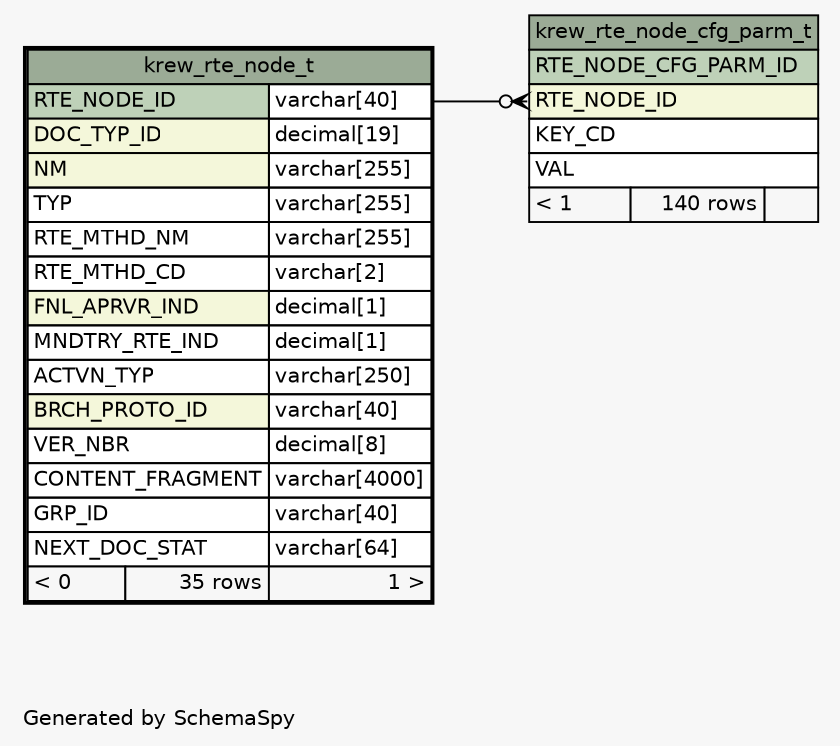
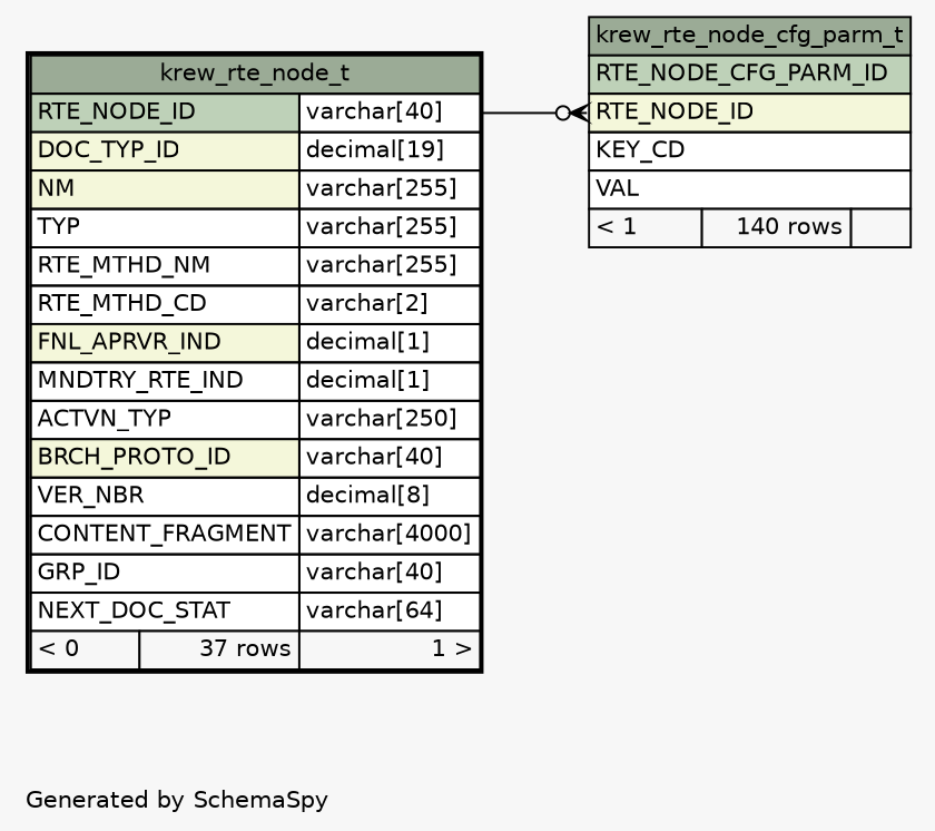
  digraph {
    bgcolor="#f7f7f7"
    fontname=Helvetica
    fontsize=11
    label="\nGenerated by SchemaSpy"
    labeljust=l
    nodesep=0.18
    rankdir=RL
    ranksep=0.46
    node [fontname=Helvetica fontsize=11 shape=plaintext]
    n1 [label=<     <TABLE BORDER="0" CELLBORDER="1" CELLSPACING="0" BGCOLOR="#ffffff">       <TR><TD COLSPAN="3" BGCOLOR="#9bab96" ALIGN="CENTER">krew_rte_node_cfg_parm_t</TD></TR>       <TR><TD PORT="RTE_NODE_CFG_PARM_ID" COLSPAN="3" BGCOLOR="#bed1b8" ALIGN="LEFT">RTE_NODE_CFG_PARM_ID</TD></TR>       <TR><TD PORT="RTE_NODE_ID" COLSPAN="3" BGCOLOR="#f4f7da" ALIGN="LEFT">RTE_NODE_ID</TD></TR>       <TR><TD PORT="KEY_CD" COLSPAN="3" ALIGN="LEFT">KEY_CD</TD></TR>       <TR><TD PORT="VAL" COLSPAN="3" ALIGN="LEFT">VAL</TD></TR>       <TR><TD ALIGN="LEFT" BGCOLOR="#f7f7f7">&lt; 1</TD><TD ALIGN="RIGHT" BGCOLOR="#f7f7f7">140 rows</TD><TD ALIGN="RIGHT" BGCOLOR="#f7f7f7">  </TD></TR>     </TABLE>>]
-   n2 [label=<     <TABLE BORDER="2" CELLBORDER="1" CELLSPACING="0" BGCOLOR="#ffffff">       <TR><TD COLSPAN="3" BGCOLOR="#9bab96" ALIGN="CENTER">krew_rte_node_t</TD></TR>       <TR><TD PORT="RTE_NODE_ID" COLSPAN="2" BGCOLOR="#bed1b8" ALIGN="LEFT">RTE_NODE_ID</TD><TD PORT="RTE_NODE_ID.type" ALIGN="LEFT">varchar[40]</TD></TR>       <TR><TD PORT="DOC_TYP_ID" COLSPAN="2" BGCOLOR="#f4f7da" ALIGN="LEFT">DOC_TYP_ID</TD><TD PORT="DOC_TYP_ID.type" ALIGN="LEFT">decimal[19]</TD></TR>       <TR><TD PORT="NM" COLSPAN="2" BGCOLOR="#f4f7da" ALIGN="LEFT">NM</TD><TD PORT="NM.type" ALIGN="LEFT">varchar[255]</TD></TR>       <TR><TD PORT="TYP" COLSPAN="2" ALIGN="LEFT">TYP</TD><TD PORT="TYP.type" ALIGN="LEFT">varchar[255]</TD></TR>       <TR><TD PORT="RTE_MTHD_NM" COLSPAN="2" ALIGN="LEFT">RTE_MTHD_NM</TD><TD PORT="RTE_MTHD_NM.type" ALIGN="LEFT">varchar[255]</TD></TR>       <TR><TD PORT="RTE_MTHD_CD" COLSPAN="2" ALIGN="LEFT">RTE_MTHD_CD</TD><TD PORT="RTE_MTHD_CD.type" ALIGN="LEFT">varchar[2]</TD></TR>       <TR><TD PORT="FNL_APRVR_IND" COLSPAN="2" BGCOLOR="#f4f7da" ALIGN="LEFT">FNL_APRVR_IND</TD><TD PORT="FNL_APRVR_IND.type" ALIGN="LEFT">decimal[1]</TD></TR>       <TR><TD PORT="MNDTRY_RTE_IND" COLSPAN="2" ALIGN="LEFT">MNDTRY_RTE_IND</TD><TD PORT="MNDTRY_RTE_IND.type" ALIGN="LEFT">decimal[1]</TD></TR>       <TR><TD PORT="ACTVN_TYP" COLSPAN="2" ALIGN="LEFT">ACTVN_TYP</TD><TD PORT="ACTVN_TYP.type" ALIGN="LEFT">varchar[250]</TD></TR>       <TR><TD PORT="BRCH_PROTO_ID" COLSPAN="2" BGCOLOR="#f4f7da" ALIGN="LEFT">BRCH_PROTO_ID</TD><TD PORT="BRCH_PROTO_ID.type" ALIGN="LEFT">varchar[40]</TD></TR>       <TR><TD PORT="VER_NBR" COLSPAN="2" ALIGN="LEFT">VER_NBR</TD><TD PORT="VER_NBR.type" ALIGN="LEFT">decimal[8]</TD></TR>       <TR><TD PORT="CONTENT_FRAGMENT" COLSPAN="2" ALIGN="LEFT">CONTENT_FRAGMENT</TD><TD PORT="CONTENT_FRAGMENT.type" ALIGN="LEFT">varchar[4000]</TD></TR>       <TR><TD PORT="GRP_ID" COLSPAN="2" ALIGN="LEFT">GRP_ID</TD><TD PORT="GRP_ID.type" ALIGN="LEFT">varchar[40]</TD></TR>       <TR><TD PORT="NEXT_DOC_STAT" COLSPAN="2" ALIGN="LEFT">NEXT_DOC_STAT</TD><TD PORT="NEXT_DOC_STAT.type" ALIGN="LEFT">varchar[64]</TD></TR>       <TR><TD ALIGN="LEFT" BGCOLOR="#f7f7f7">&lt; 0</TD><TD ALIGN="RIGHT" BGCOLOR="#f7f7f7">35 rows</TD><TD ALIGN="RIGHT" BGCOLOR="#f7f7f7">1 &gt;</TD></TR>     </TABLE>>]
+   n2 [label=<     <TABLE BORDER="2" CELLBORDER="1" CELLSPACING="0" BGCOLOR="#ffffff">       <TR><TD COLSPAN="3" BGCOLOR="#9bab96" ALIGN="CENTER">krew_rte_node_t</TD></TR>       <TR><TD PORT="RTE_NODE_ID" COLSPAN="2" BGCOLOR="#bed1b8" ALIGN="LEFT">RTE_NODE_ID</TD><TD PORT="RTE_NODE_ID.type" ALIGN="LEFT">varchar[40]</TD></TR>       <TR><TD PORT="DOC_TYP_ID" COLSPAN="2" BGCOLOR="#f4f7da" ALIGN="LEFT">DOC_TYP_ID</TD><TD PORT="DOC_TYP_ID.type" ALIGN="LEFT">decimal[19]</TD></TR>       <TR><TD PORT="NM" COLSPAN="2" BGCOLOR="#f4f7da" ALIGN="LEFT">NM</TD><TD PORT="NM.type" ALIGN="LEFT">varchar[255]</TD></TR>       <TR><TD PORT="TYP" COLSPAN="2" ALIGN="LEFT">TYP</TD><TD PORT="TYP.type" ALIGN="LEFT">varchar[255]</TD></TR>       <TR><TD PORT="RTE_MTHD_NM" COLSPAN="2" ALIGN="LEFT">RTE_MTHD_NM</TD><TD PORT="RTE_MTHD_NM.type" ALIGN="LEFT">varchar[255]</TD></TR>       <TR><TD PORT="RTE_MTHD_CD" COLSPAN="2" ALIGN="LEFT">RTE_MTHD_CD</TD><TD PORT="RTE_MTHD_CD.type" ALIGN="LEFT">varchar[2]</TD></TR>       <TR><TD PORT="FNL_APRVR_IND" COLSPAN="2" BGCOLOR="#f4f7da" ALIGN="LEFT">FNL_APRVR_IND</TD><TD PORT="FNL_APRVR_IND.type" ALIGN="LEFT">decimal[1]</TD></TR>       <TR><TD PORT="MNDTRY_RTE_IND" COLSPAN="2" ALIGN="LEFT">MNDTRY_RTE_IND</TD><TD PORT="MNDTRY_RTE_IND.type" ALIGN="LEFT">decimal[1]</TD></TR>       <TR><TD PORT="ACTVN_TYP" COLSPAN="2" ALIGN="LEFT">ACTVN_TYP</TD><TD PORT="ACTVN_TYP.type" ALIGN="LEFT">varchar[250]</TD></TR>       <TR><TD PORT="BRCH_PROTO_ID" COLSPAN="2" BGCOLOR="#f4f7da" ALIGN="LEFT">BRCH_PROTO_ID</TD><TD PORT="BRCH_PROTO_ID.type" ALIGN="LEFT">varchar[40]</TD></TR>       <TR><TD PORT="VER_NBR" COLSPAN="2" ALIGN="LEFT">VER_NBR</TD><TD PORT="VER_NBR.type" ALIGN="LEFT">decimal[8]</TD></TR>       <TR><TD PORT="CONTENT_FRAGMENT" COLSPAN="2" ALIGN="LEFT">CONTENT_FRAGMENT</TD><TD PORT="CONTENT_FRAGMENT.type" ALIGN="LEFT">varchar[4000]</TD></TR>       <TR><TD PORT="GRP_ID" COLSPAN="2" ALIGN="LEFT">GRP_ID</TD><TD PORT="GRP_ID.type" ALIGN="LEFT">varchar[40]</TD></TR>       <TR><TD PORT="NEXT_DOC_STAT" COLSPAN="2" ALIGN="LEFT">NEXT_DOC_STAT</TD><TD PORT="NEXT_DOC_STAT.type" ALIGN="LEFT">varchar[64]</TD></TR>       <TR><TD ALIGN="LEFT" BGCOLOR="#f7f7f7">&lt; 0</TD><TD ALIGN="RIGHT" BGCOLOR="#f7f7f7">37 rows</TD><TD ALIGN="RIGHT" BGCOLOR="#f7f7f7">1 &gt;</TD></TR>     </TABLE>>]
    n1 -> n2 [arrowhead=none arrowsize=0.8 arrowtail=crowodot dir=back headport="RTE_NODE_ID.type:e" tailport="RTE_NODE_ID:w"]
  }
